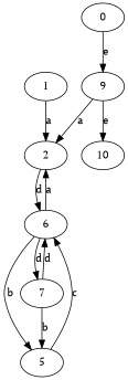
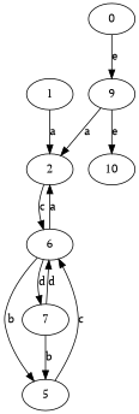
  strict digraph {
    fontname="PT Serif"
    node [fontname="PT Serif"]
    edge [fontname="PT Serif"]
    1
    2
    6
    5
    7
    0
    9
    10
    1 -> 2 [label=a]
-   2 -> 6 [label=d]
+   2 -> 6 [label=c]
    6 -> 2 [label=a]
    6 -> 5 [label=b]
    6 -> 7 [label=d]
    5 -> 6 [label=c]
    7 -> 6 [label=d]
    7 -> 5 [label=b]
    0 -> 9 [label=e]
    9 -> 2 [label=a]
    9 -> 10 [label=e]
  }
